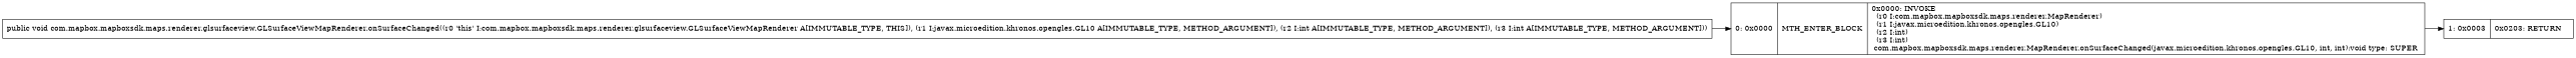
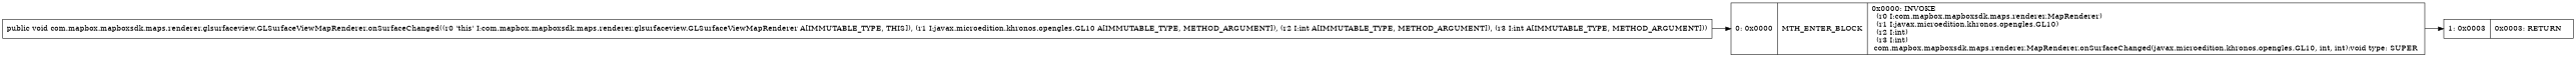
  digraph {
    rankdir=LR
    node [shape=record]
    n1 [label="{0\:\ 0x0000|MTH_ENTER_BLOCK\l|0x0000: INVOKE  \l  (r0 I:com.mapbox.mapboxsdk.maps.renderer.MapRenderer)\l  (r1 I:javax.microedition.khronos.opengles.GL10)\l  (r2 I:int)\l  (r3 I:int)\l com.mapbox.mapboxsdk.maps.renderer.MapRenderer.onSurfaceChanged(javax.microedition.khronos.opengles.GL10, int, int):void type: SUPER \l}"]
-   n2 [label="{1\:\ 0x0003|0x0203: RETURN   \l}"]
+   n2 [label="{1\:\ 0x0003|0x0003: RETURN   \l}"]
    n3 [label="{public void com.mapbox.mapboxsdk.maps.renderer.glsurfaceview.GLSurfaceViewMapRenderer.onSurfaceChanged((r0 'this' I:com.mapbox.mapboxsdk.maps.renderer.glsurfaceview.GLSurfaceViewMapRenderer A[IMMUTABLE_TYPE, THIS]), (r1 I:javax.microedition.khronos.opengles.GL10 A[IMMUTABLE_TYPE, METHOD_ARGUMENT]), (r2 I:int A[IMMUTABLE_TYPE, METHOD_ARGUMENT]), (r3 I:int A[IMMUTABLE_TYPE, METHOD_ARGUMENT])) }"]
    n1 -> n2
    n3 -> n1
  }
